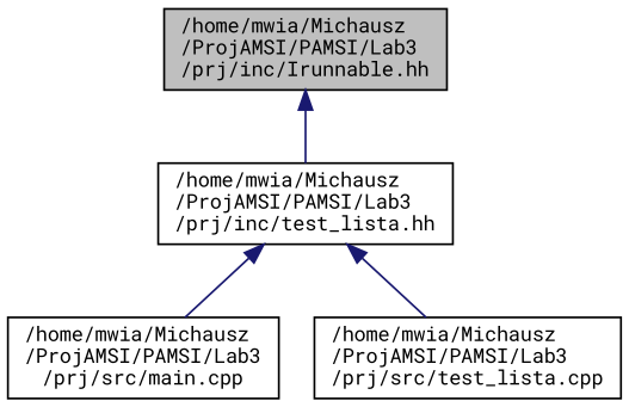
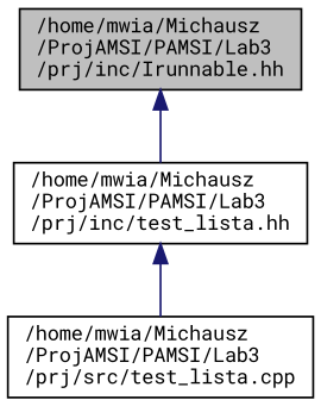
  digraph {
    fontname="Roboto Mono"
    node [color=black fillcolor=white fontname="Roboto Mono" fontsize=10 shape=record style=filled]
    edge [color=midnightblue dir=back fontname="Roboto Mono" fontsize=10 labelfontname=Helvetica labelfontsize=10 style=solid]
    n1 [fillcolor=grey75 fontcolor=black height=0.2 label="/home/mwia/Michausz\l/ProjAMSI/PAMSI/Lab3\l/prj/inc/Irunnable.hh" width=0.4]
    n2 [height=0.2 label="/home/mwia/Michausz\l/ProjAMSI/PAMSI/Lab3\l/prj/inc/test_lista.hh" width=0.4]
-   n3 [height=0.2 label="/home/mwia/Michausz\l/ProjAMSI/PAMSI/Lab3\l/prj/src/main.cpp" width=0.4]
    n4 [height=0.2 label="/home/mwia/Michausz\l/ProjAMSI/PAMSI/Lab3\l/prj/src/test_lista.cpp" width=0.4]
    n1 -> n2
-   n2 -> n3
    n2 -> n4
  }
